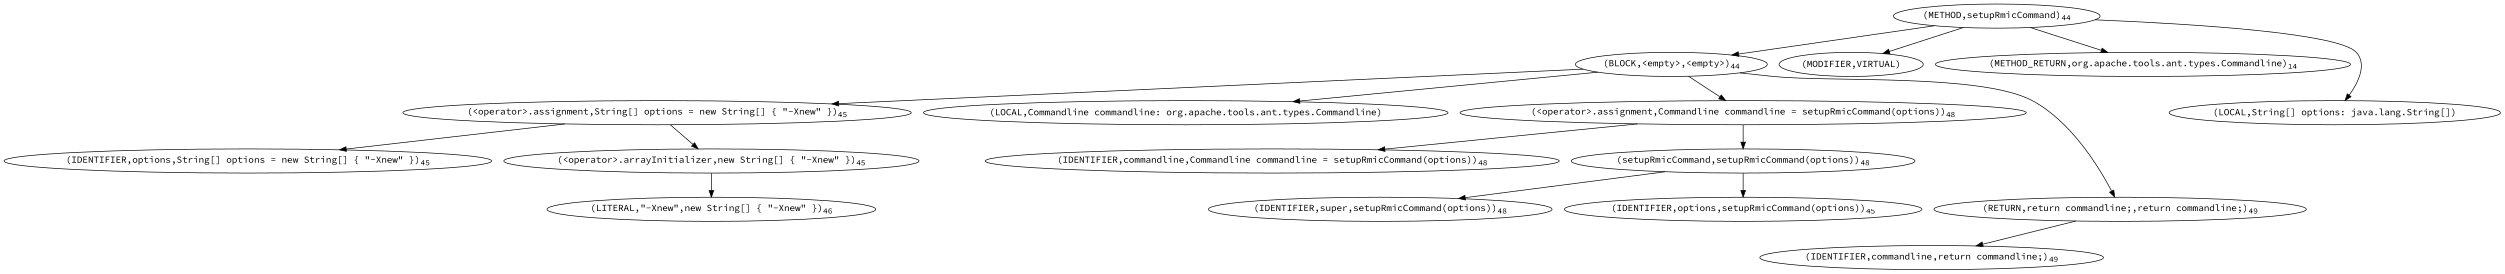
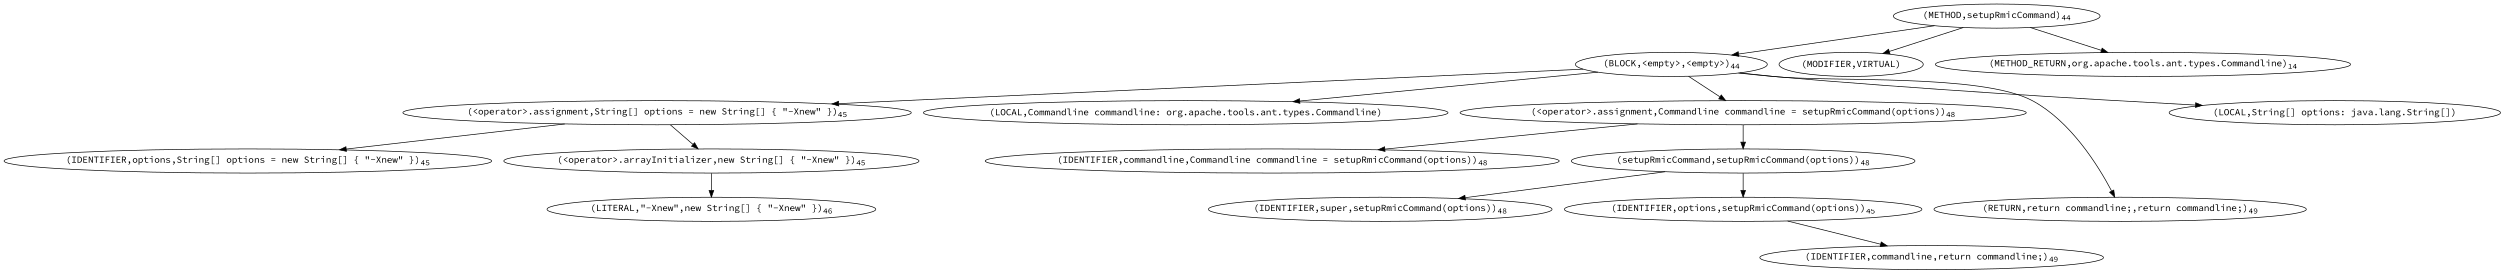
  digraph {
    fontname="Source Code Pro"
    node [fontname="Source Code Pro"]
    edge [fontname="Source Code Pro"]
    n1 [label=<(METHOD,setupRmicCommand)<SUB>44</SUB>>]
    n2 [label=<(BLOCK,&lt;empty&gt;,&lt;empty&gt;)<SUB>44</SUB>>]
    n3 [label=<(MODIFIER,VIRTUAL)>]
    n4 [label=<(METHOD_RETURN,org.apache.tools.ant.types.Commandline)<SUB>14</SUB>>]
    n5 [label=<(LOCAL,String[] options: java.lang.String[])>]
    n6 [label=<(&lt;operator&gt;.assignment,String[] options = new String[] { &quot;-Xnew&quot; })<SUB>45</SUB>>]
    n7 [label=<(LOCAL,Commandline commandline: org.apache.tools.ant.types.Commandline)>]
    n8 [label=<(&lt;operator&gt;.assignment,Commandline commandline = setupRmicCommand(options))<SUB>48</SUB>>]
    n9 [label=<(RETURN,return commandline;,return commandline;)<SUB>49</SUB>>]
    n10 [label=<(IDENTIFIER,options,String[] options = new String[] { &quot;-Xnew&quot; })<SUB>45</SUB>>]
    n11 [label=<(&lt;operator&gt;.arrayInitializer,new String[] { &quot;-Xnew&quot; })<SUB>45</SUB>>]
    n12 [label=<(IDENTIFIER,commandline,Commandline commandline = setupRmicCommand(options))<SUB>48</SUB>>]
    n13 [label=<(setupRmicCommand,setupRmicCommand(options))<SUB>48</SUB>>]
    n14 [label=<(IDENTIFIER,commandline,return commandline;)<SUB>49</SUB>>]
    n15 [label=<(LITERAL,&quot;-Xnew&quot;,new String[] { &quot;-Xnew&quot; })<SUB>46</SUB>>]
    n16 [label=<(IDENTIFIER,super,setupRmicCommand(options))<SUB>48</SUB>>]
    n17 [label=<(IDENTIFIER,options,setupRmicCommand(options))<SUB>45</SUB>>]
    n1 -> n2
    n1 -> n3
    n1 -> n4
-   n1 -> n5
+   n2 -> n5
    n2 -> n6
    n2 -> n7
    n2 -> n8
    n2 -> n9
    n6 -> n10
    n6 -> n11
    n8 -> n12
    n8 -> n13
-   n9 -> n14
+   n17 -> n14
    n11 -> n15
    n13 -> n16
    n13 -> n17
  }
